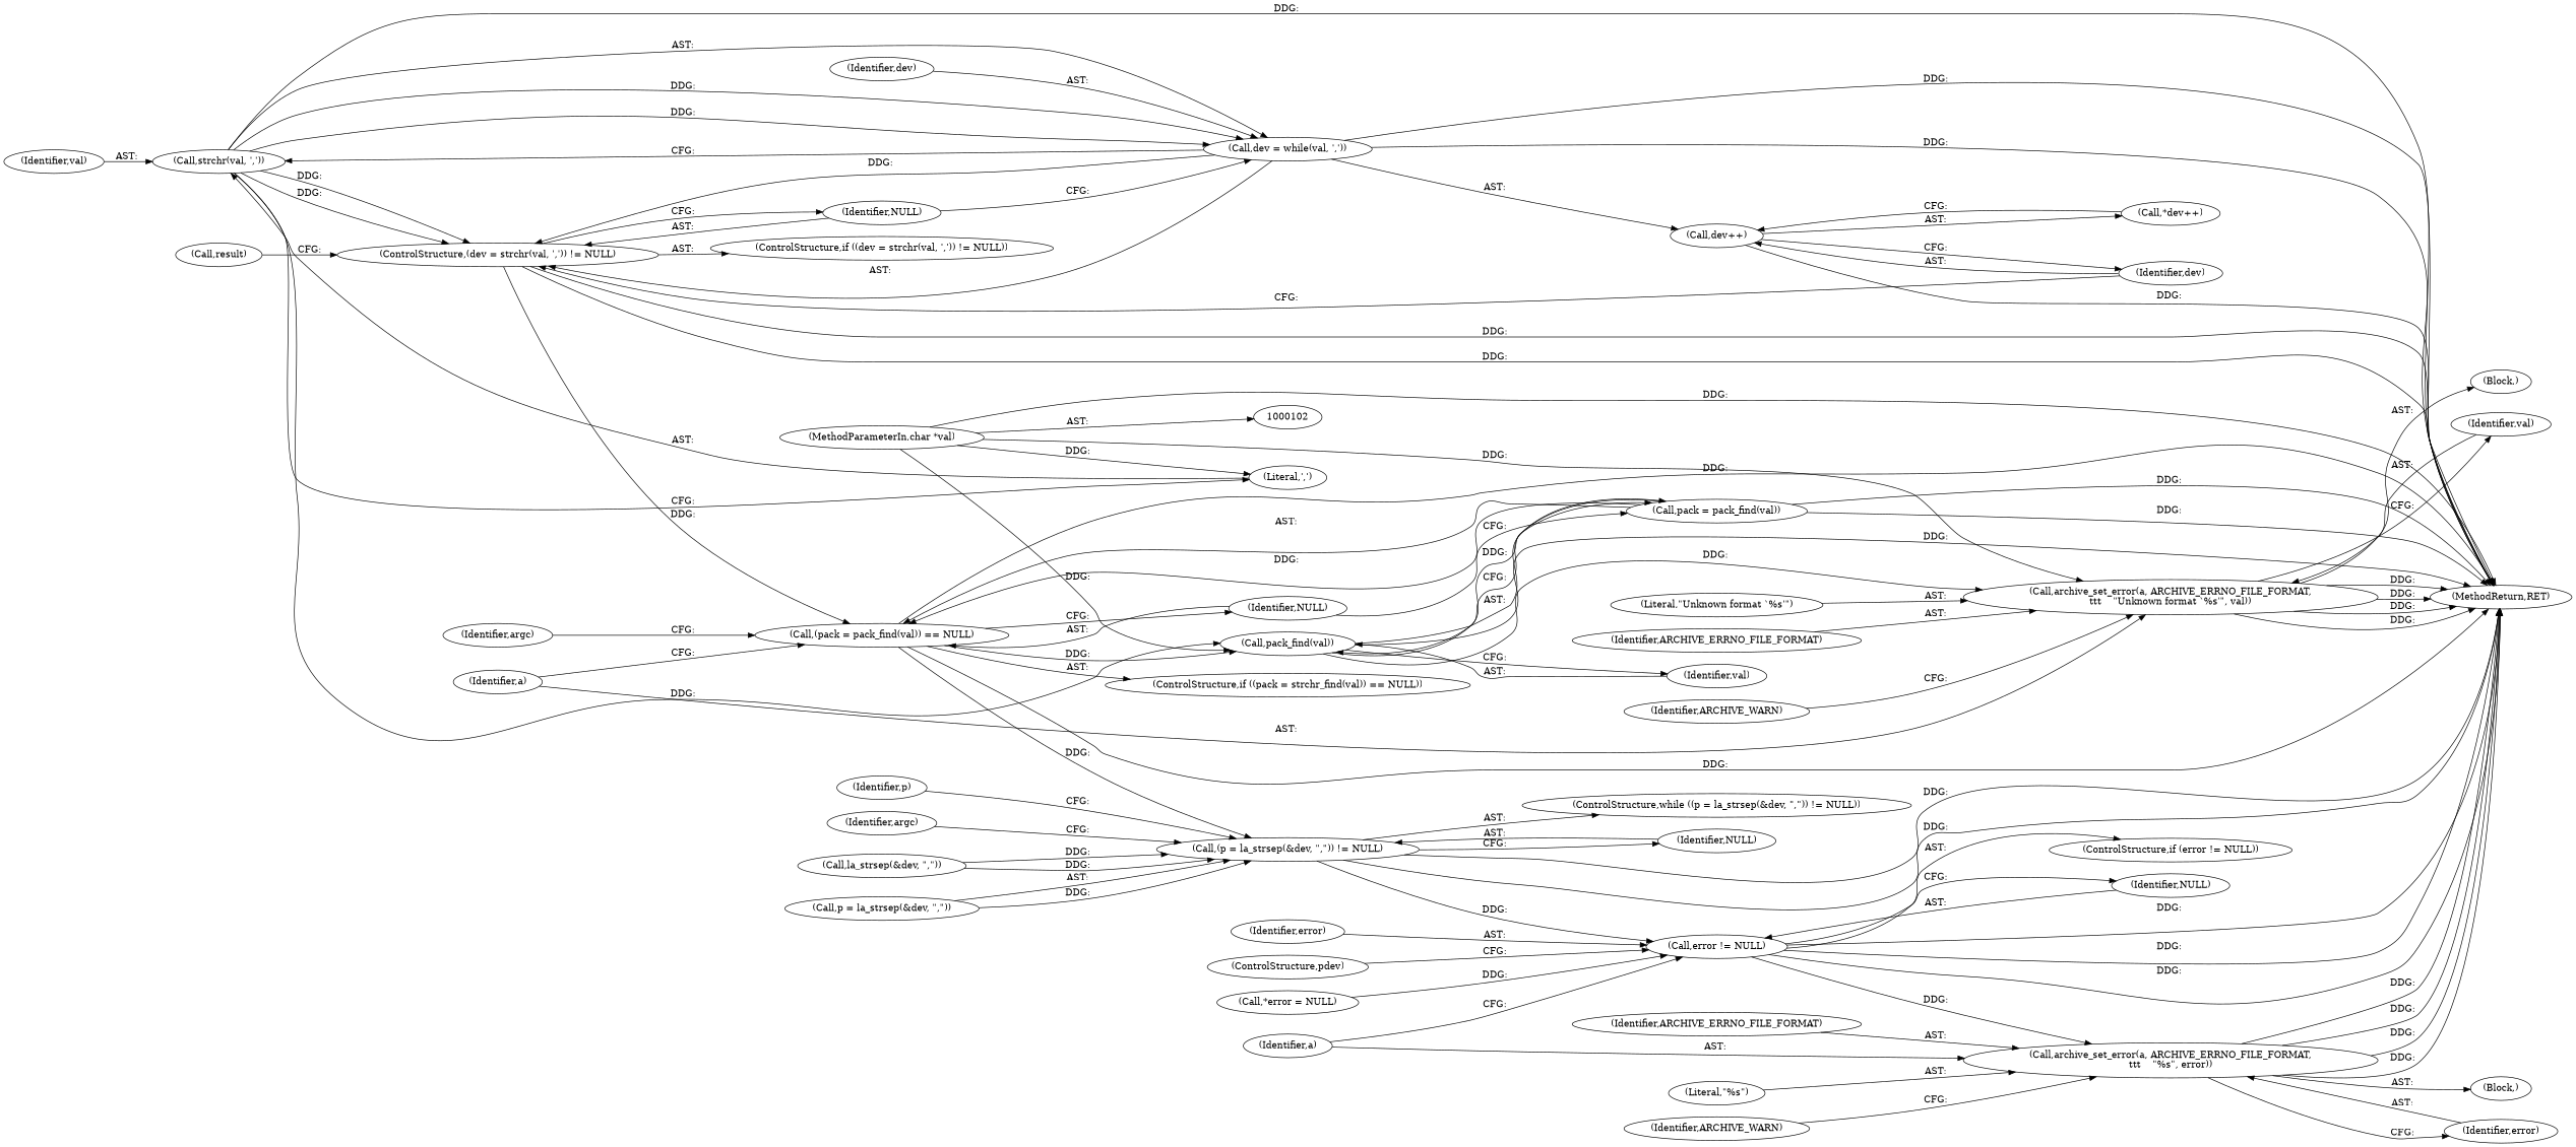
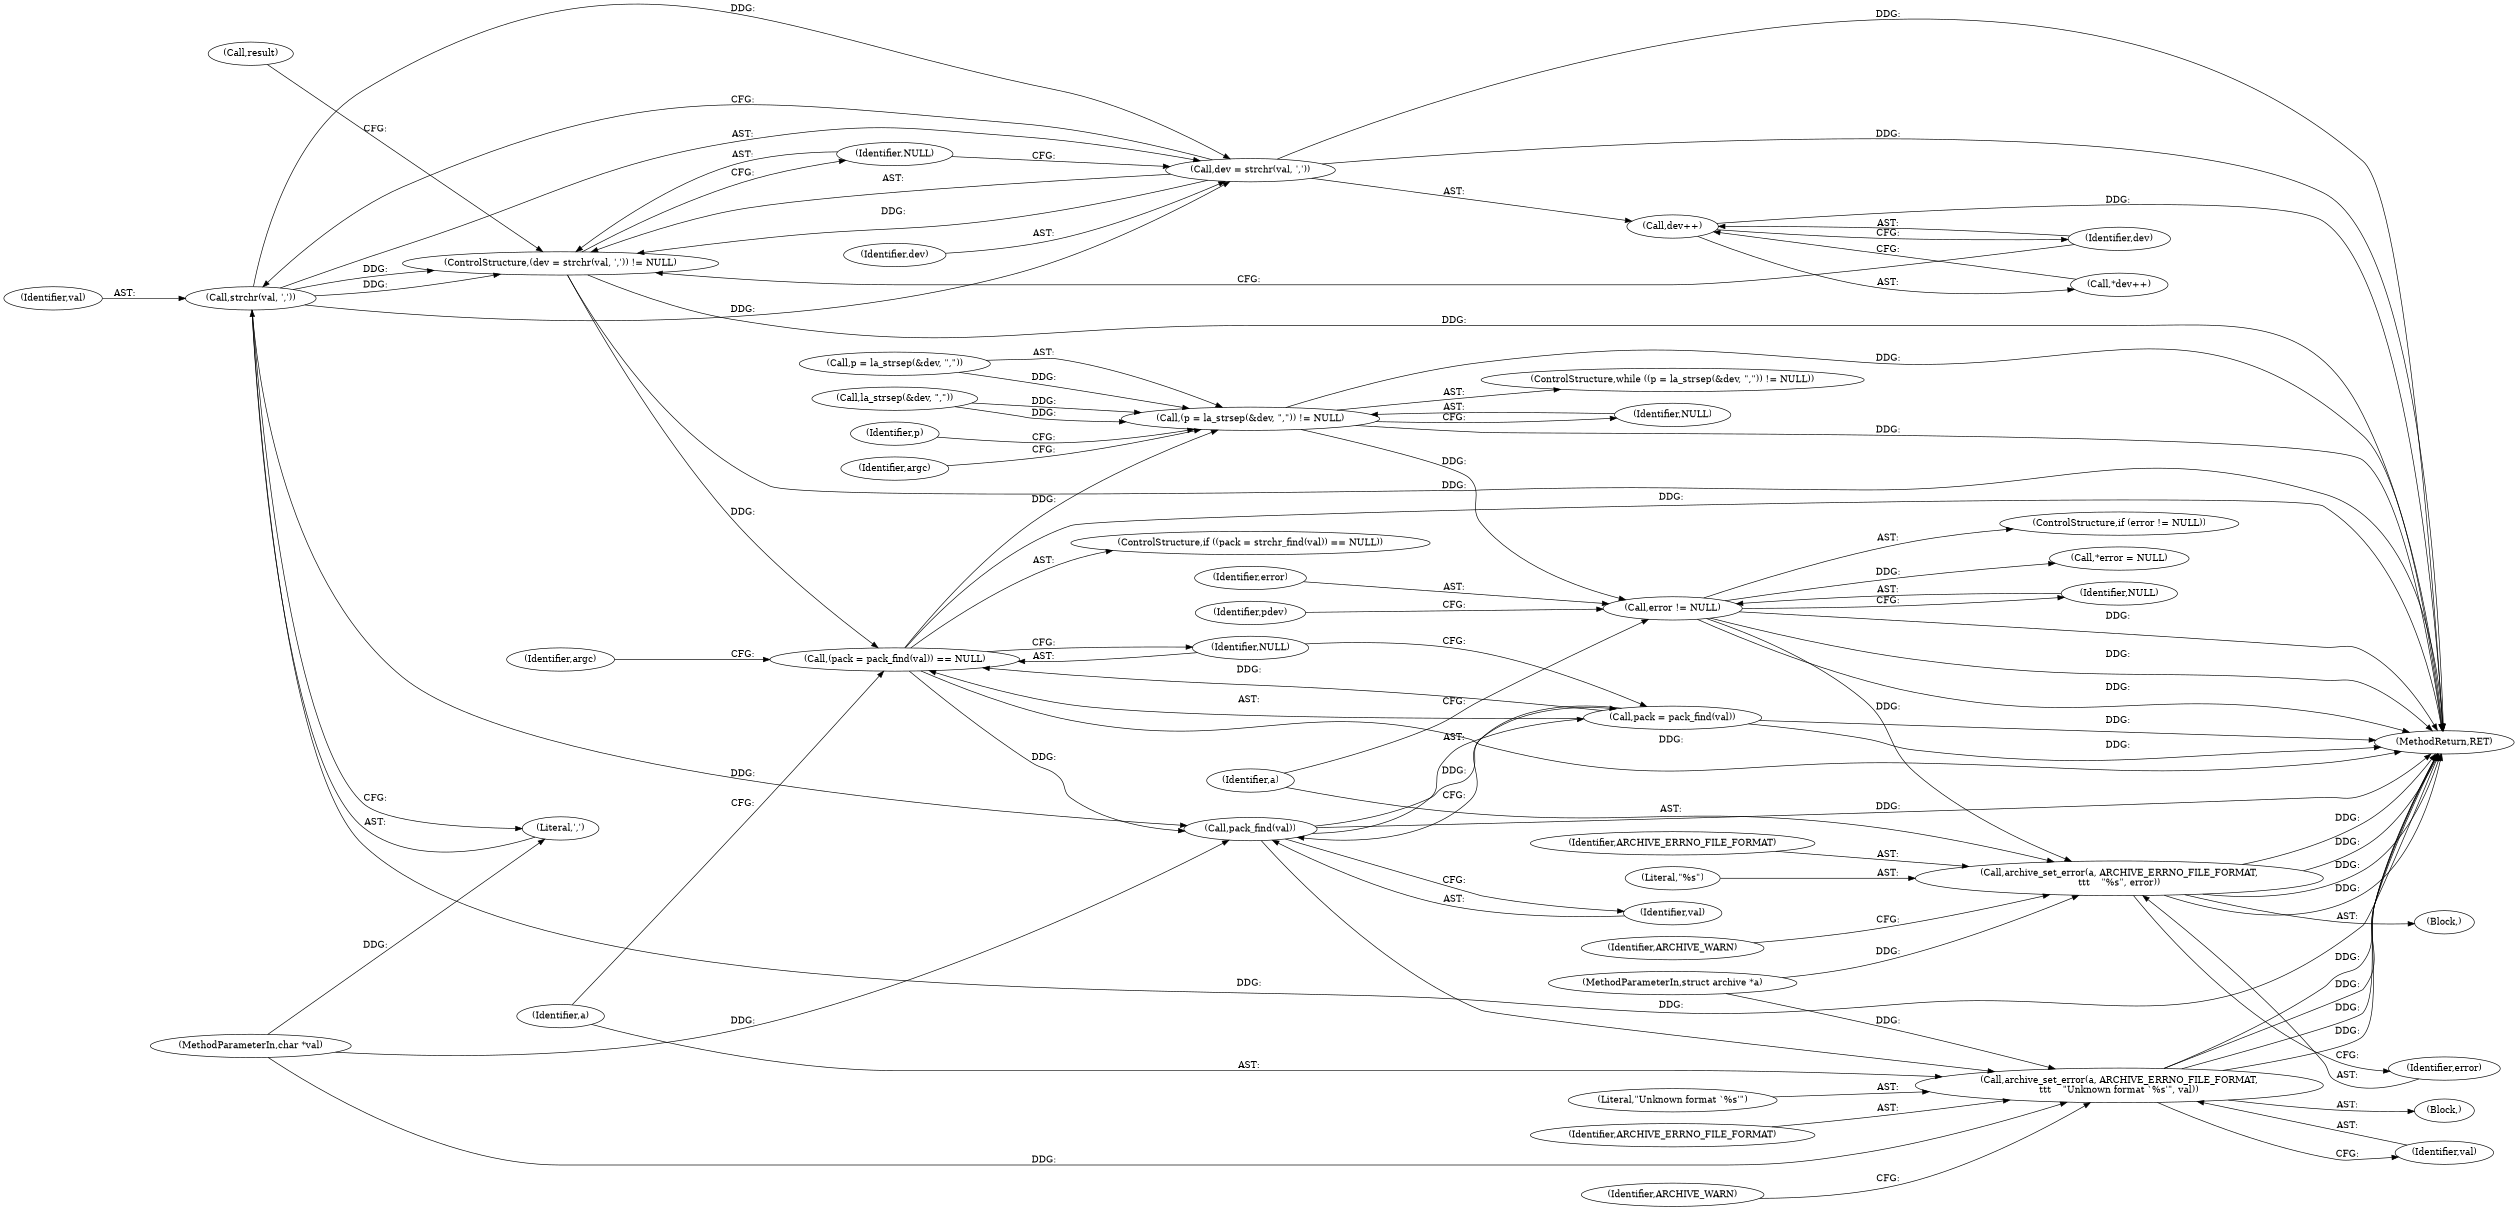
  digraph {
    rankdir=LR
    n1 [label="(Call,strchr(val, ','))"]
    n2 [label="(ControlStructure,(dev = strchr(val, ',')) != NULL)"]
-   n3 [label="(Call,dev = while(val, ','))"]
+   n3 [label="(Call,dev = strchr(val, ','))"]
    n4 [label="(Call,pack_find(val))"]
    n5 [label="(Literal,',')"]
    n6 [label="(MethodReturn,RET)"]
    n7 [label="(Call,(pack = pack_find(val)) == NULL)"]
-   n8 [label="(ControlStructure,if ((dev = strchr(val, ',')) != NULL))"]
    n9 [label="(Identifier,NULL)"]
    n10 [label="(Call,dev++)"]
    n11 [label="(Call,archive_set_error(a, ARCHIVE_ERRNO_FILE_FORMAT,\n\t\t\t    \"Unknown format `%s'\", val))"]
    n12 [label="(Call,pack = pack_find(val))"]
    n13 [label="(Identifier,val)"]
    n14 [label="(MethodParameterIn,char *val)"]
-   1000102
    n16 [label="(Block,)"]
    n17 [label="(Identifier,val)"]
    n18 [label="(Call,(p = la_strsep(&dev, \",\")) != NULL)"]
    n19 [label="(Identifier,NULL)"]
    n20 [label="(ControlStructure,if ((pack = strchr_find(val)) == NULL))"]
    n21 [label="(Call,error != NULL)"]
    n22 [label="(ControlStructure,while ((p = la_strsep(&dev, \",\")) != NULL))"]
    n23 [label="(Identifier,NULL)"]
    n24 [label="(Call,archive_set_error(a, ARCHIVE_ERRNO_FILE_FORMAT,\n\t\t\t    \"%s\", error))"]
    n25 [label="(Identifier,NULL)"]
    n26 [label="(ControlStructure,if (error != NULL))"]
    n27 [label="(Block,)"]
    n28 [label="(Identifier,error)"]
    n29 [label="(Call,*dev++)"]
    n30 [label="(Identifier,dev)"]
    n31 [label="(Literal,\"%s\")"]
    n32 [label="(Identifier,ARCHIVE_WARN)"]
-   n33 [label="(ControlStructure,pdev)"]
+   n33 [label="(Identifier,pdev)"]
    n34 [label="(Call,*error = NULL)"]
    n35 [label="(Identifier,val)"]
    n36 [label="(Identifier,p)"]
    n37 [label="(Identifier,error)"]
    n38 [label="(Identifier,argc)"]
    n39 [label="(Call,la_strsep(&dev, \",\"))"]
    n40 [label="(Call,p = la_strsep(&dev, \",\"))"]
    n41 [label="(Identifier,dev)"]
    n42 [label="(Identifier,a)"]
    n43 [label="(Call,result)"]
    n44 [label="(Literal,\"Unknown format `%s'\")"]
    n45 [label="(Identifier,argc)"]
    n46 [label="(Identifier,ARCHIVE_ERRNO_FILE_FORMAT)"]
    n47 [label="(Identifier,ARCHIVE_ERRNO_FILE_FORMAT)"]
    n48 [label="(Identifier,a)"]
+   n49 [label="(MethodParameterIn,struct archive *a)"]
    n50 [label="(Identifier,ARCHIVE_WARN)"]
    n1 -> n2 [label="DDG: "]
    n1 -> n2 [label="DDG: "]
    n1 -> n3 [label="AST: "]
    n1 -> n3 [label="DDG: "]
    n1 -> n3 [label="DDG: "]
    n1 -> n4 [label="DDG: "]
    n1 -> n5 [label="CFG: "]
    n1 -> n6 [label="DDG: "]
    n2 -> n6 [label="DDG: "]
    n2 -> n6 [label="DDG: "]
    n2 -> n7 [label="DDG: "]
-   n2 -> n8 [label="AST: "]
    n2 -> n9 [label="CFG: "]
    n3 -> n1 [label="CFG: "]
    n3 -> n2 [label="AST: "]
    n3 -> n2 [label="DDG: "]
    n3 -> n6 [label="DDG: "]
    n3 -> n6 [label="DDG: "]
    n3 -> n10 [label="AST: "]
    n4 -> n6 [label="DDG: "]
    n4 -> n11 [label="DDG: "]
    n4 -> n12 [label="AST: "]
    n4 -> n12 [label="DDG: "]
    n4 -> n13 [label="CFG: "]
    n5 -> n1 [label="AST: "]
    n7 -> n4 [label="DDG: "]
    n7 -> n6 [label="DDG: "]
    n7 -> n6 [label="DDG: "]
    n7 -> n18 [label="DDG: "]
    n7 -> n19 [label="CFG: "]
    n7 -> n20 [label="AST: "]
    n9 -> n2 [label="AST: "]
    n9 -> n3 [label="CFG: "]
    n10 -> n6 [label="DDG: "]
    n10 -> n29 [label="AST: "]
    n10 -> n30 [label="CFG: "]
    n11 -> n6 [label="DDG: "]
    n11 -> n6 [label="DDG: "]
    n11 -> n6 [label="DDG: "]
    n11 -> n6 [label="DDG: "]
    n11 -> n16 [label="AST: "]
    n11 -> n17 [label="CFG: "]
    n12 -> n4 [label="CFG: "]
    n12 -> n6 [label="DDG: "]
    n12 -> n6 [label="DDG: "]
    n12 -> n7 [label="AST: "]
    n12 -> n7 [label="DDG: "]
    n13 -> n4 [label="AST: "]
    n14 -> n4 [label="DDG: "]
    n14 -> n5 [label="DDG: "]
-   n14 -> n6 [label="DDG: "]
    n14 -> n11 [label="DDG: "]
-   n14 -> 1000102 [label="AST: "]
    n17 -> n11 [label="AST: "]
    n18 -> n6 [label="DDG: "]
    n18 -> n6 [label="DDG: "]
    n18 -> n21 [label="DDG: "]
    n18 -> n22 [label="AST: "]
    n18 -> n23 [label="CFG: "]
    n19 -> n7 [label="AST: "]
    n19 -> n12 [label="CFG: "]
    n21 -> n6 [label="DDG: "]
    n21 -> n6 [label="DDG: "]
    n21 -> n6 [label="DDG: "]
    n21 -> n24 [label="DDG: "]
    n21 -> n25 [label="CFG: "]
    n21 -> n26 [label="AST: "]
    n23 -> n18 [label="AST: "]
    n24 -> n6 [label="DDG: "]
    n24 -> n6 [label="DDG: "]
    n24 -> n6 [label="DDG: "]
    n24 -> n6 [label="DDG: "]
    n24 -> n27 [label="AST: "]
    n24 -> n28 [label="CFG: "]
    n25 -> n21 [label="AST: "]
    n28 -> n24 [label="AST: "]
    n29 -> n10 [label="CFG: "]
    n30 -> n2 [label="CFG: "]
    n30 -> n10 [label="AST: "]
    n31 -> n24 [label="AST: "]
    n32 -> n24 [label="CFG: "]
    n33 -> n21 [label="CFG: "]
-   n34 -> n21 [label="DDG: "]
+   n21 -> n34 [label="DDG: "]
    n35 -> n1 [label="AST: "]
    n36 -> n18 [label="CFG: "]
    n37 -> n21 [label="AST: "]
    n38 -> n18 [label="CFG: "]
    n39 -> n18 [label="DDG: "]
    n39 -> n18 [label="DDG: "]
    n40 -> n18 [label="AST: "]
    n40 -> n18 [label="DDG: "]
    n41 -> n3 [label="AST: "]
    n42 -> n7 [label="CFG: "]
    n42 -> n11 [label="AST: "]
    n43 -> n2 [label="CFG: "]
    n44 -> n11 [label="AST: "]
    n45 -> n7 [label="CFG: "]
    n46 -> n24 [label="AST: "]
    n47 -> n11 [label="AST: "]
    n48 -> n21 [label="CFG: "]
    n48 -> n24 [label="AST: "]
+   n49 -> n11 [label="DDG: "]
+   n49 -> n24 [label="DDG: "]
    n50 -> n11 [label="CFG: "]
  }
